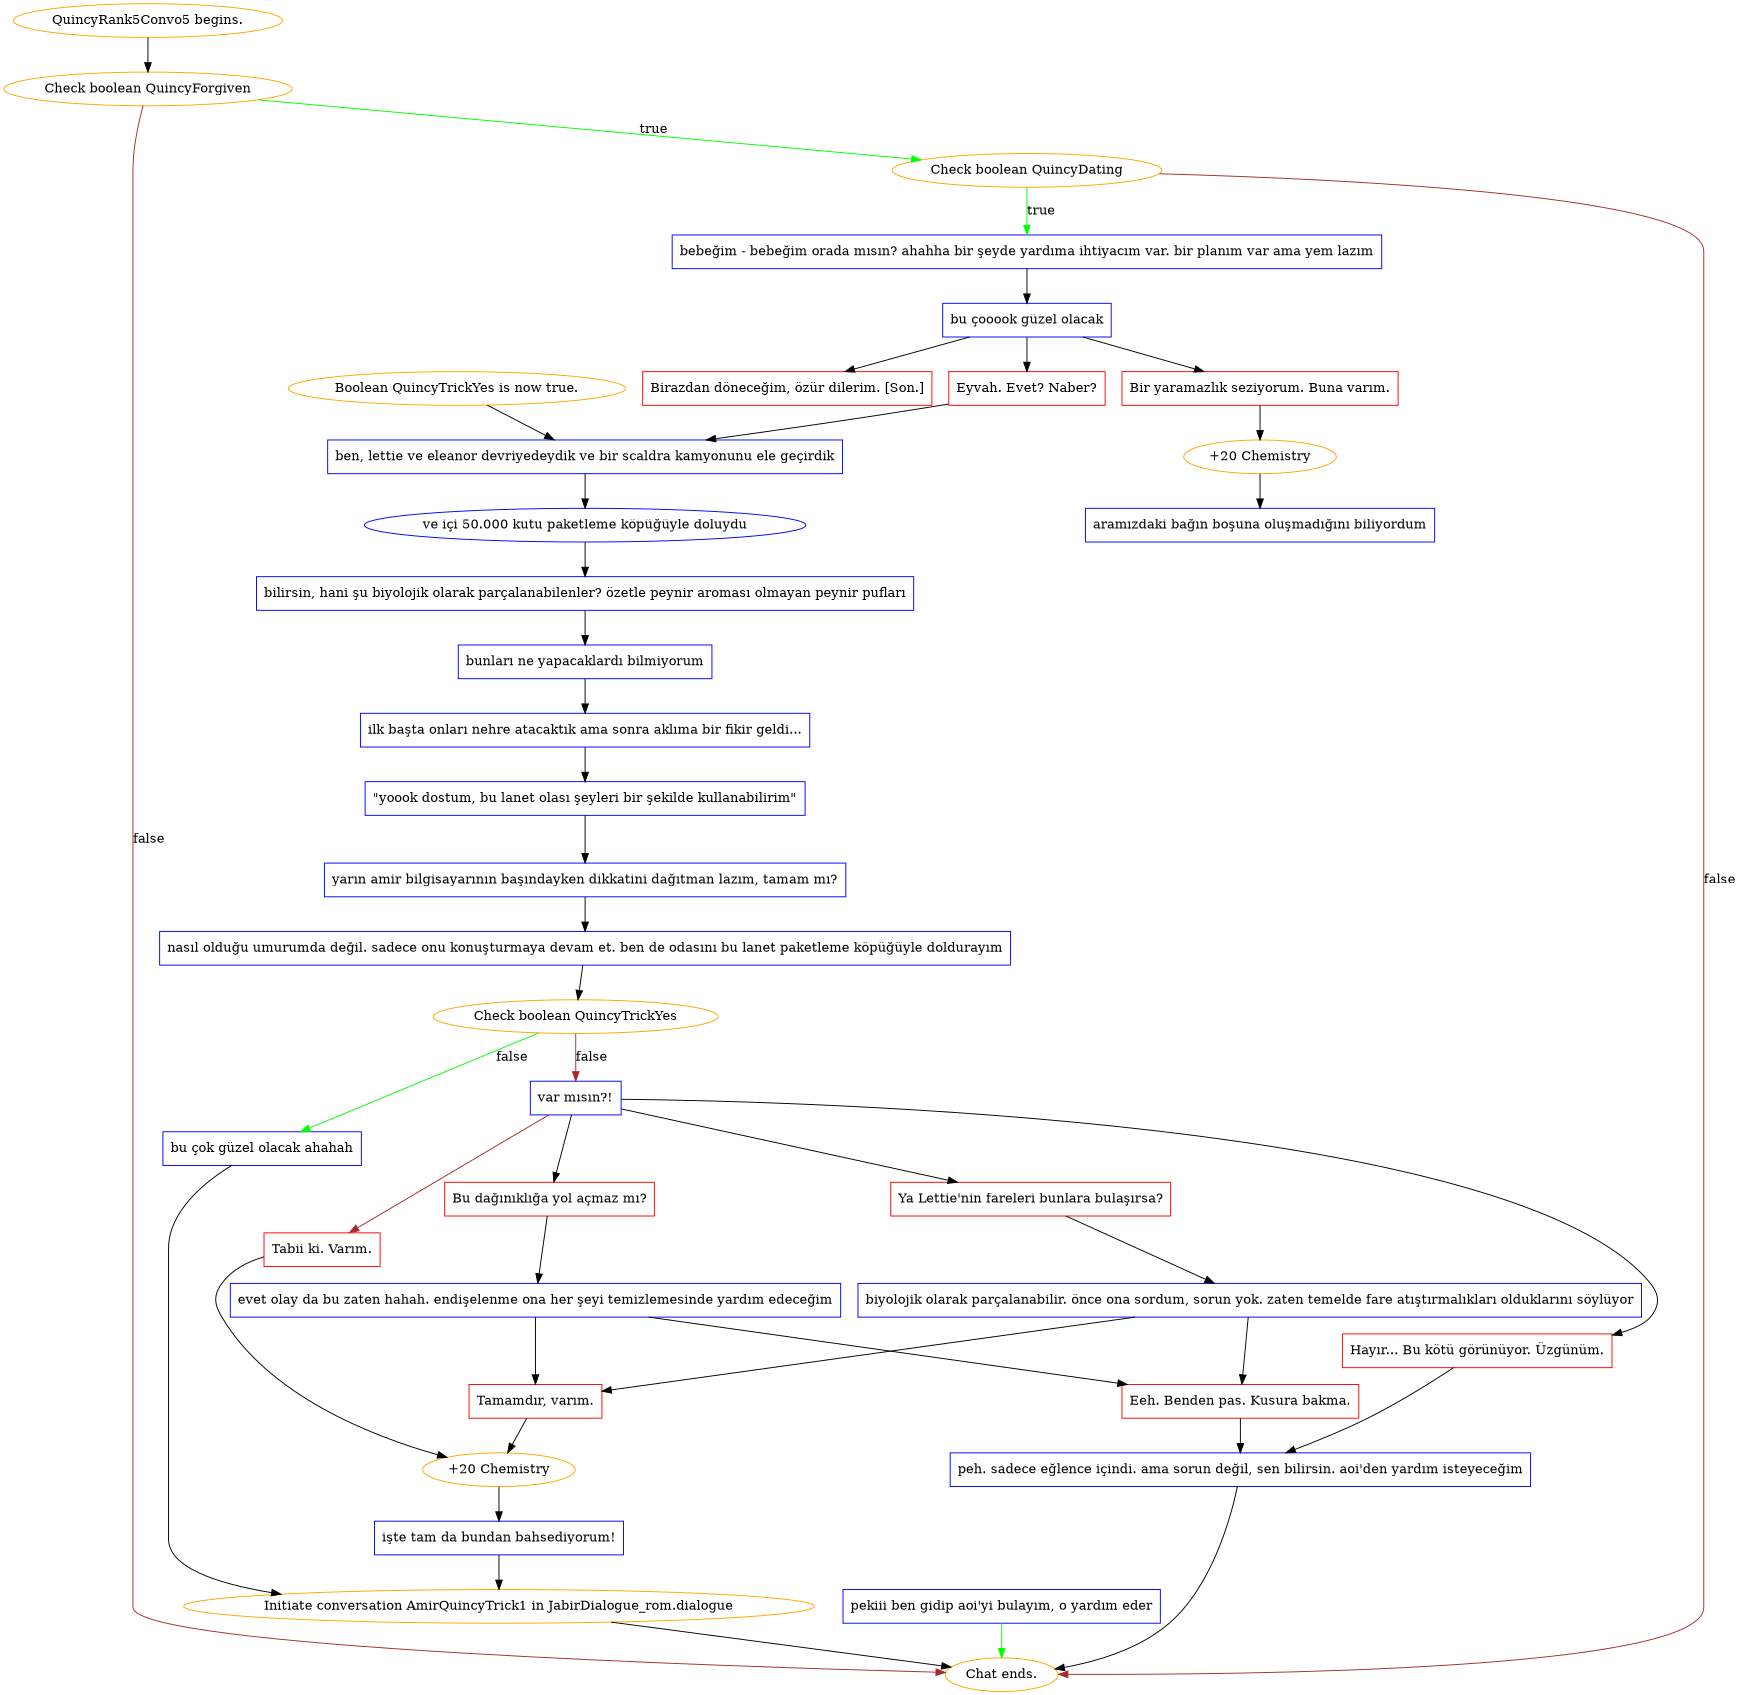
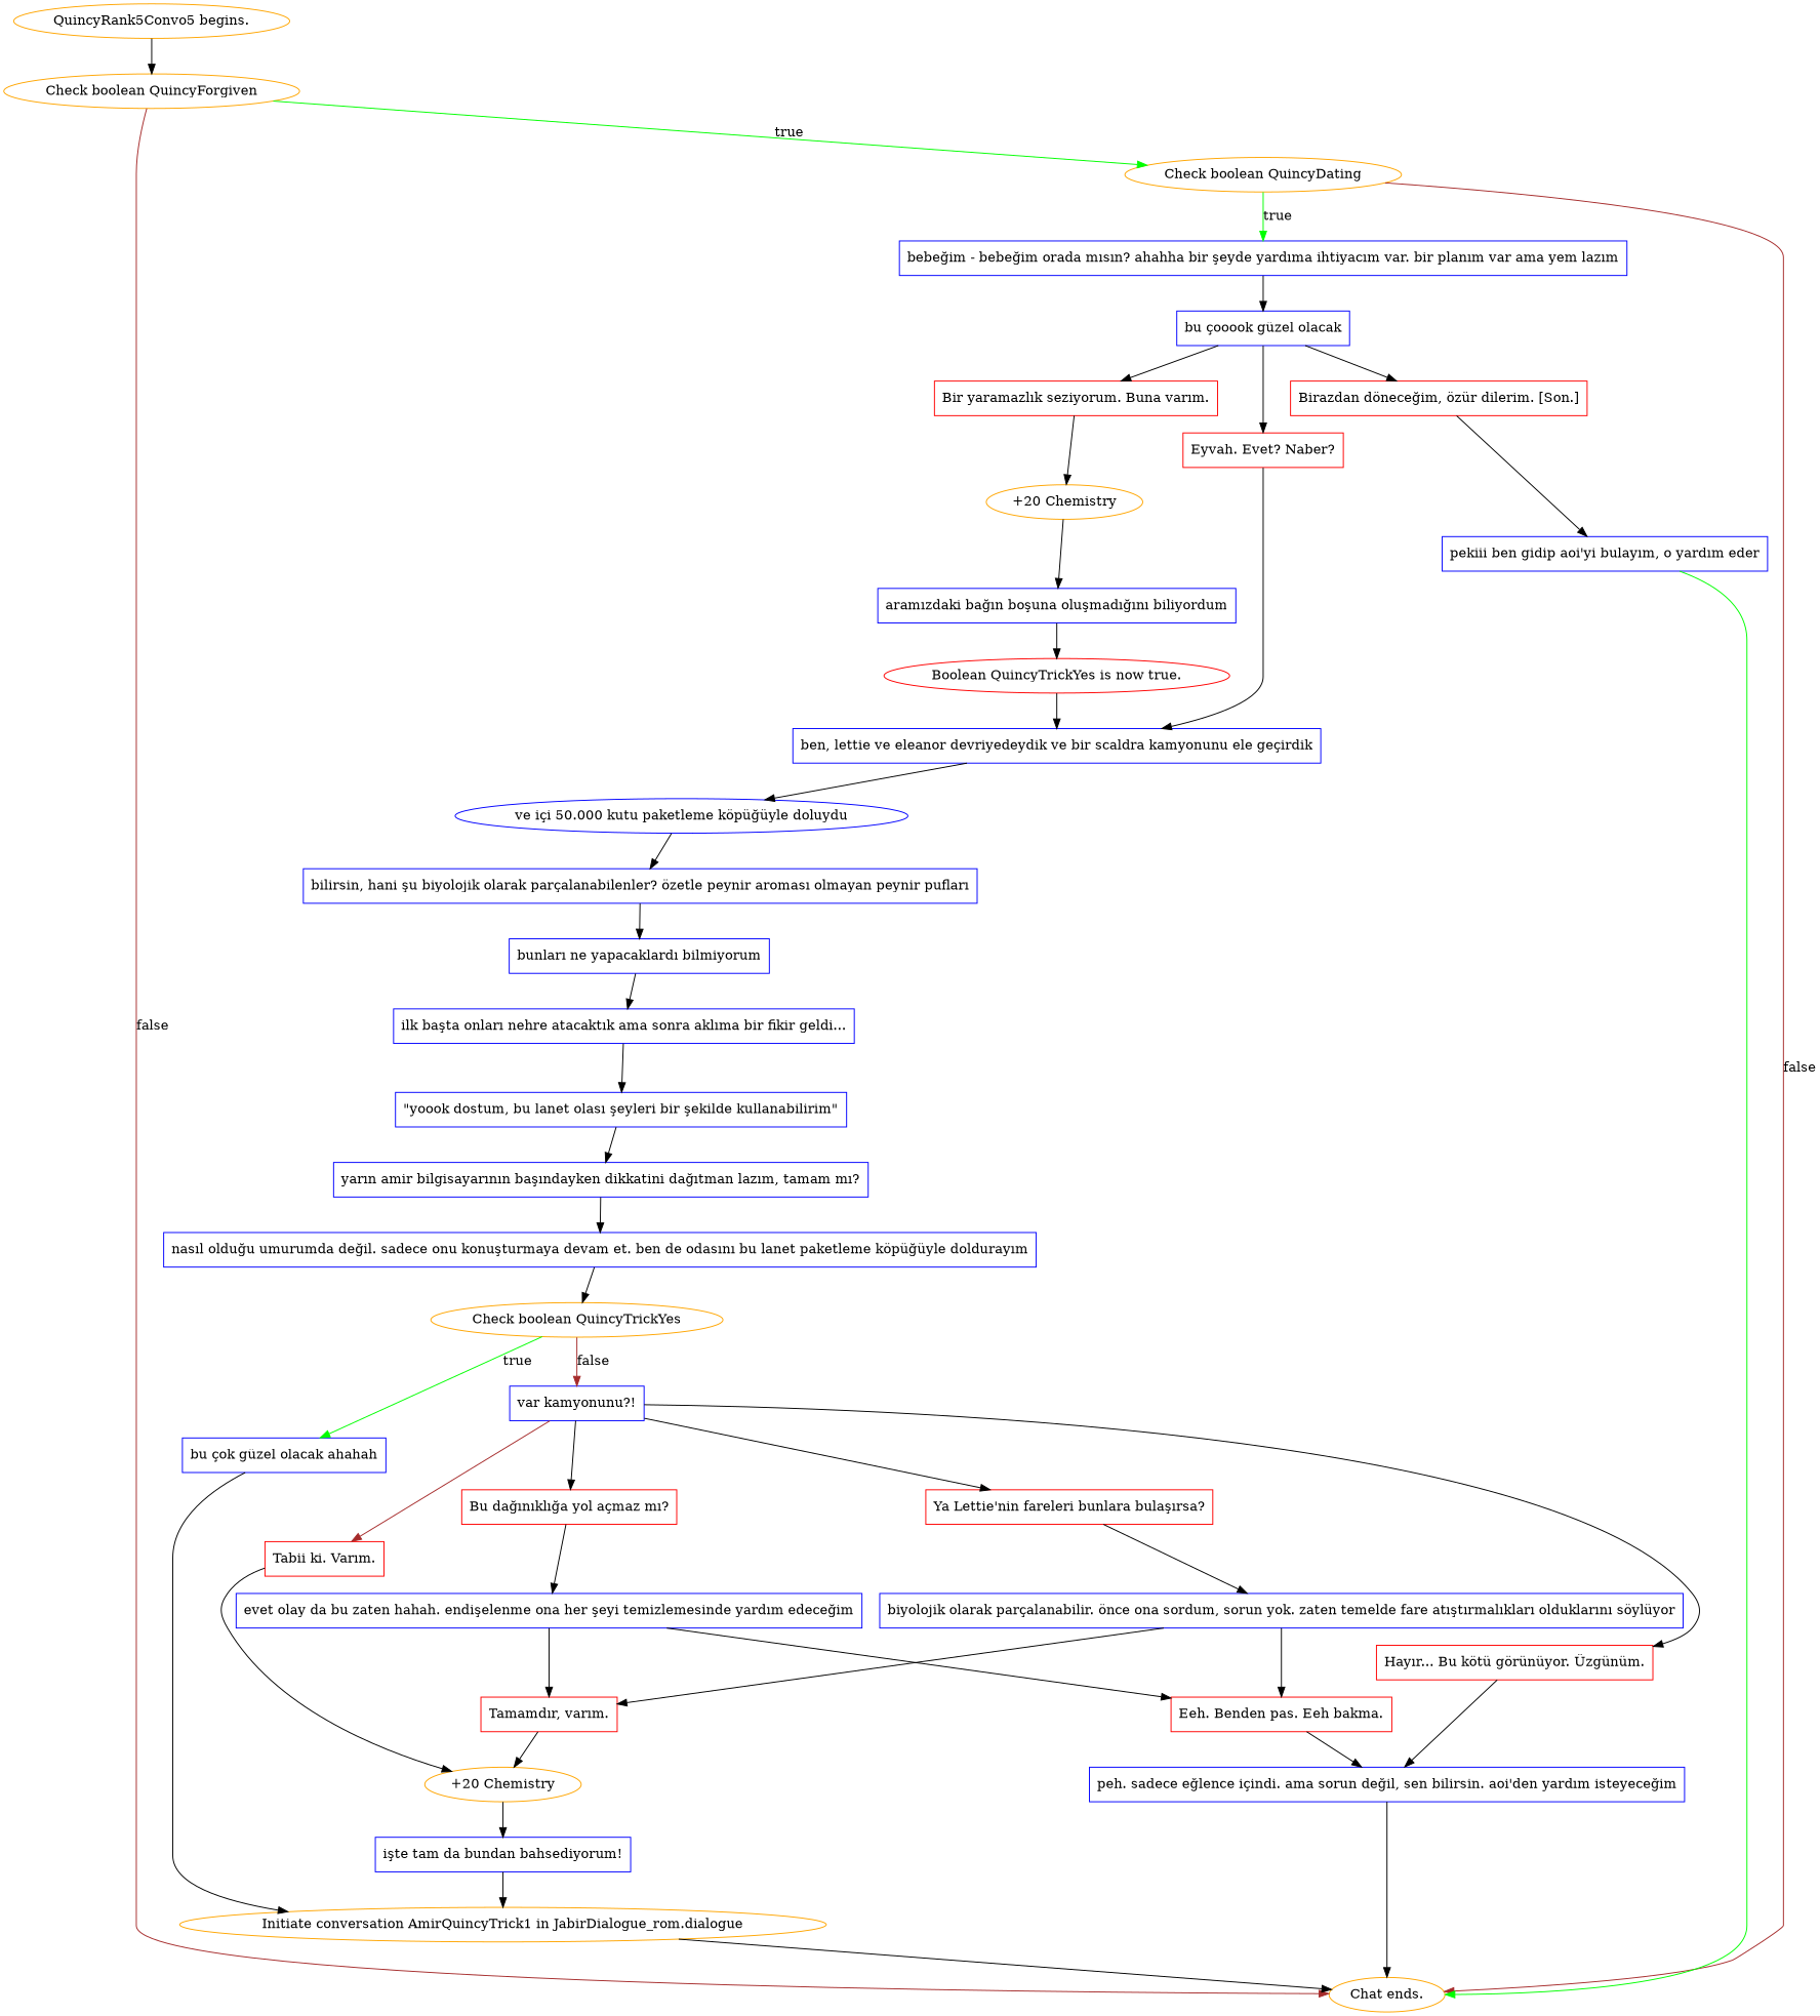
  digraph {
    node [color=blue shape=box]
    "QuincyRank5Convo5 begins." [color=orange shape=""]
    n2 [color=orange label="Check boolean QuincyForgiven" shape=""]
    n3 [color=orange label="Check boolean QuincyDating" shape=""]
    "Chat ends." [color=orange shape=""]
    n5 [label="bebeğim - bebeğim orada mısın? ahahha bir şeyde yardıma ihtiyacım var. bir planım var ama yem lazım"]
    n6 [label="bu çooook güzel olacak"]
    n7 [color=red label="Bir yaramazlık seziyorum. Buna varım."]
    n8 [color=red label="Eyvah. Evet? Naber?"]
    n9 [color=red label="Birazdan döneceğim, özür dilerim. [Son.]"]
    n10 [color=orange label="+20 Chemistry" shape=""]
    n11 [label="ben, lettie ve eleanor devriyedeydik ve bir scaldra kamyonunu ele geçirdik"]
    n12 [label="pekiii ben gidip aoi'yi bulayım, o yardım eder"]
    n13 [label="aramızdaki bağın boşuna oluşmadığını biliyordum"]
    n14 [label="ve içi 50.000 kutu paketleme köpüğüyle doluydu" shape=ellipse]
-   n15 [color=orange label="Boolean QuincyTrickYes is now true." shape=""]
+   n15 [color=red label="Boolean QuincyTrickYes is now true." shape=""]
    n16 [label="bilirsin, hani şu biyolojik olarak parçalanabilenler? özetle peynir aroması olmayan peynir pufları"]
    n17 [label="bunları ne yapacaklardı bilmiyorum"]
    n18 [label="ilk başta onları nehre atacaktık ama sonra aklıma bir fikir geldi..."]
    n19 [label="\"yoook dostum, bu lanet olası şeyleri bir şekilde kullanabilirim\""]
    n20 [label="yarın amir bilgisayarının başındayken dikkatini dağıtman lazım, tamam mı?"]
    n21 [label="nasıl olduğu umurumda değil. sadece onu konuşturmaya devam et. ben de odasını bu lanet paketleme köpüğüyle doldurayım"]
    n22 [color=orange label="Check boolean QuincyTrickYes" shape=""]
    n23 [label="bu çok güzel olacak ahahah"]
-   n24 [label="var mısın?!"]
+   n24 [label="var kamyonunu?!"]
    n25 [color=orange label="Initiate conversation AmirQuincyTrick1 in JabirDialogue_rom.dialogue" shape=""]
    n26 [color=red label="Tabii ki. Varım."]
    n27 [color=red label="Bu dağınıklığa yol açmaz mı?"]
    n28 [color=red label="Ya Lettie'nin fareleri bunlara bulaşırsa?"]
    n29 [color=red label="Hayır... Bu kötü görünüyor. Üzgünüm."]
    n30 [color=orange label="+20 Chemistry" shape=""]
    n31 [label="evet olay da bu zaten hahah. endişelenme ona her şeyi temizlemesinde yardım edeceğim"]
    n32 [label="biyolojik olarak parçalanabilir. önce ona sordum, sorun yok. zaten temelde fare atıştırmalıkları olduklarını söylüyor"]
    n33 [label="peh. sadece eğlence içindi. ama sorun değil, sen bilirsin. aoi'den yardım isteyeceğim"]
    n34 [label="işte tam da bundan bahsediyorum!"]
    n35 [color=red label="Tamamdır, varım."]
-   n36 [color=red label="Eeh. Benden pas. Kusura bakma."]
+   n36 [color=red label="Eeh. Benden pas. Eeh bakma."]
    "QuincyRank5Convo5 begins." -> n2
    n2 -> n3 [color=green label=true]
    n2 -> "Chat ends." [color=brown label=false]
    n3 -> "Chat ends." [color=brown label=false]
    n3 -> n5 [color=green label=true]
    n5 -> n6
    n6 -> n7
    n6 -> n8
    n6 -> n9
    n7 -> n10
    n8 -> n11
+   n9 -> n12
    n10 -> n13
    n11 -> n14
    n12 -> "Chat ends." [color=green]
+   n13 -> n15
    n14 -> n16
    n15 -> n11
    n16 -> n17
    n17 -> n18
    n18 -> n19
    n19 -> n20
    n20 -> n21
    n21 -> n22
-   n22 -> n23 [color=green label=false]
+   n22 -> n23 [color=green label=true]
    n22 -> n24 [color=brown label=false]
    n23 -> n25
    n24 -> n26 [color=brown]
    n24 -> n27
    n24 -> n28
    n24 -> n29
    n25 -> "Chat ends."
    n26 -> n30
    n27 -> n31
    n28 -> n32
    n29 -> n33
    n30 -> n34
    n31 -> n35
    n31 -> n36
    n32 -> n35
    n32 -> n36
    n33 -> "Chat ends."
    n34 -> n25
    n35 -> n30
    n36 -> n33
  }
